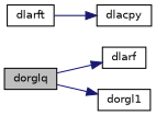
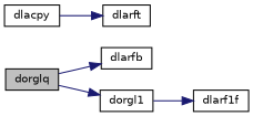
  digraph {
    rankdir=LR
    node [color=black fillcolor=white fontname=Helvetica fontsize=10 shape=record style=filled]
    edge [color=midnightblue fontname=Helvetica fontsize=10 labelfontname=Helvetica labelfontsize=10 style=solid]
    n1 [fillcolor=grey75 fontcolor=black height=0.2 label=dorglq width=0.4]
-   n2 [height=0.2 label=dlarf width=0.4]
+   n2 [height=0.2 label=dlarfb width=0.4]
    n3 [height=0.2 label=dorgl1 width=0.4]
    n4 [height=0.2 label=dlarft width=0.4]
    n5 [height=0.2 label=dlacpy width=0.4]
+   n6 [height=0.2 label=dlarf1f width=0.4]
    n1 -> n2
    n1 -> n3
-   n4 -> n5
+   n3 -> n6
+   n5 -> n4
  }
